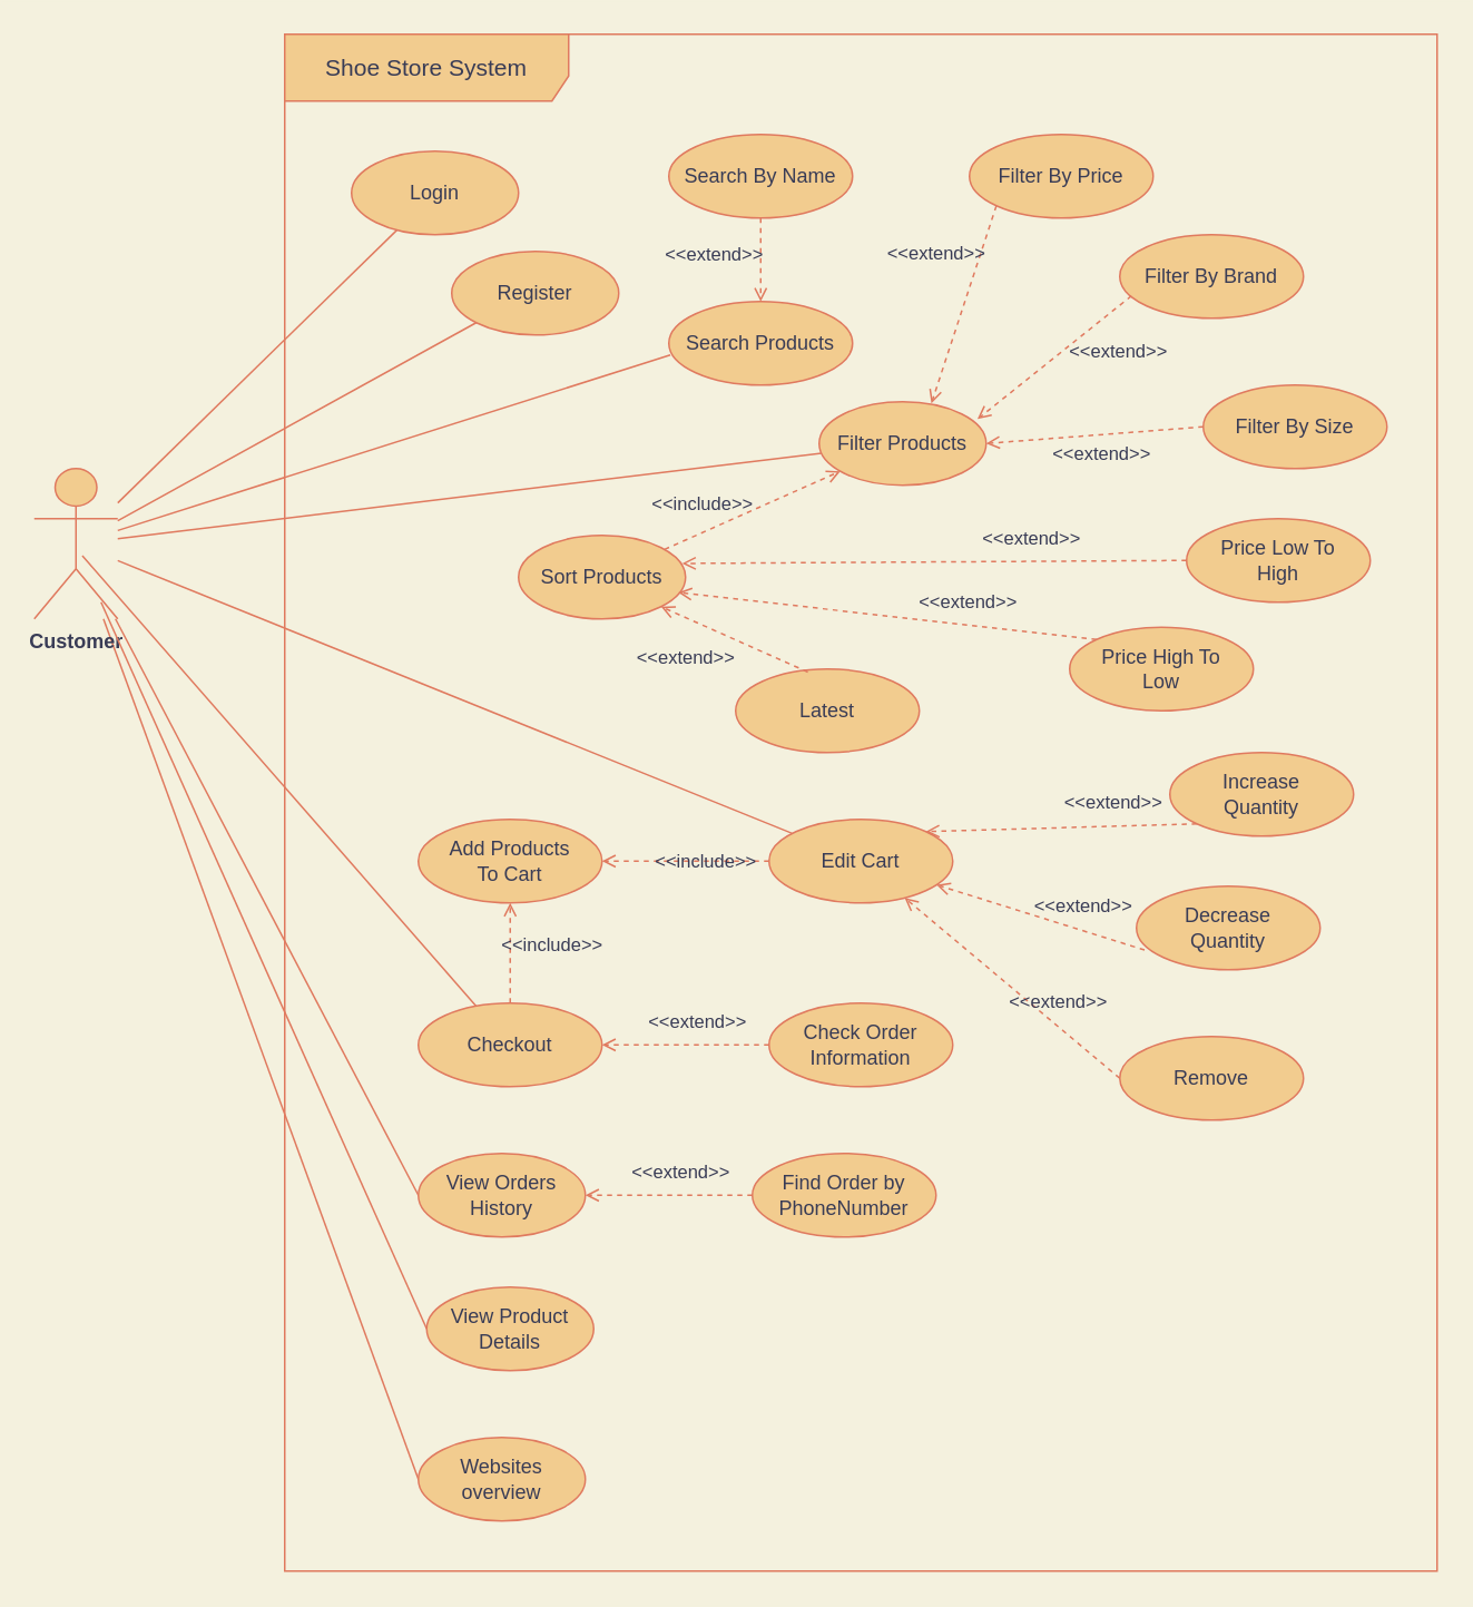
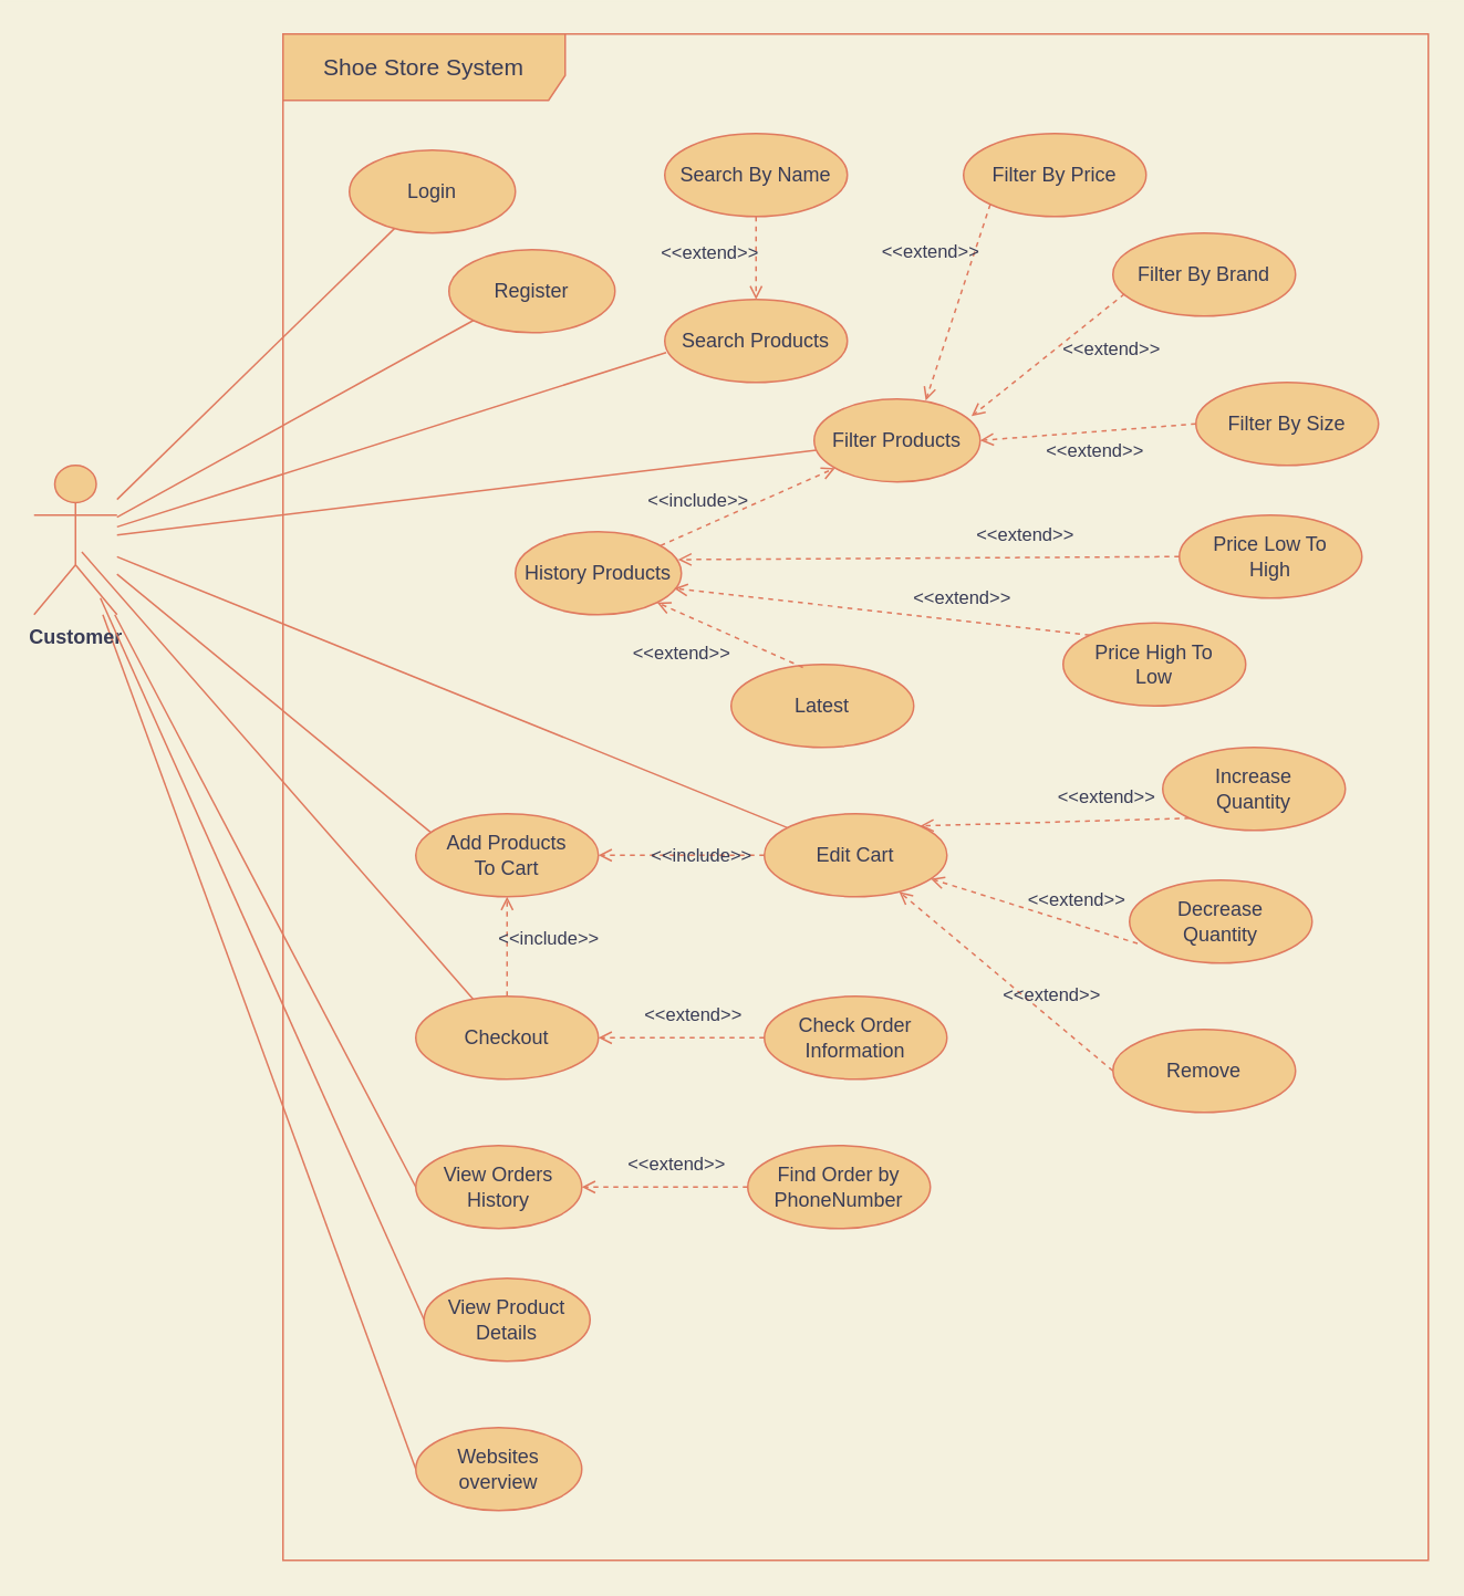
  <mxCell id="0" />
  <mxCell id="1" parent="0" />
  <mxCell id="2" value="&lt;font style=&quot;font-size: 14px&quot;&gt;Shoe Store System&lt;/font&gt;" style="shape=umlFrame;whiteSpace=wrap;html=1;width=170;height=40;fillColor=#F2CC8F;strokeColor=#E07A5F;fontColor=#393C56;" parent="1" vertex="1"><mxGeometry x="170" y="20" width="690" height="920" as="geometry" /></mxCell>
+ <mxCell id="3" style="edgeStyle=none;rounded=0;orthogonalLoop=1;jettySize=auto;html=1;entryX=0.084;entryY=0.228;entryDx=0;entryDy=0;entryPerimeter=0;endArrow=none;endFill=0;fillColor=#F2CC8F;strokeColor=#E07A5F;fontColor=#393C56;labelBackgroundColor=#F4F1DE;" parent="1" source="8" target="28" edge="1"><mxGeometry relative="1" as="geometry" /></mxCell>
  <mxCell id="4" style="rounded=0;orthogonalLoop=1;jettySize=auto;html=1;entryX=0;entryY=1;entryDx=0;entryDy=0;labelBackgroundColor=#F4F1DE;strokeColor=#E07A5F;fontColor=#393C56;endArrow=none;endFill=0;" parent="1" source="8" target="32" edge="1"><mxGeometry relative="1" as="geometry" /></mxCell>
  <mxCell id="5" style="rounded=1;sketch=0;orthogonalLoop=1;jettySize=auto;html=1;entryX=0;entryY=0.5;entryDx=0;entryDy=0;fontColor=#393C56;endArrow=none;endFill=0;strokeColor=#E07A5F;fillColor=#F2CC8F;" parent="1" source="8" target="33" edge="1"><mxGeometry relative="1" as="geometry" /></mxCell>
  <mxCell id="6" style="edgeStyle=none;shape=connector;rounded=0;orthogonalLoop=1;jettySize=auto;html=1;labelBackgroundColor=#F4F1DE;strokeColor=#E07A5F;fontFamily=Helvetica;fontSize=11;fontColor=#393C56;endArrow=none;endFill=0;fillColor=#F2CC8F;" parent="1" source="8" target="40" edge="1"><mxGeometry relative="1" as="geometry" /></mxCell>
  <mxCell id="7" style="edgeStyle=none;shape=connector;rounded=0;orthogonalLoop=1;jettySize=auto;html=1;entryX=0;entryY=0.5;entryDx=0;entryDy=0;labelBackgroundColor=#F4F1DE;strokeColor=#E07A5F;fontFamily=Helvetica;fontSize=11;fontColor=#393C56;endArrow=none;endFill=0;fillColor=#F2CC8F;" parent="1" source="8" target="39" edge="1"><mxGeometry relative="1" as="geometry" /></mxCell>
  <mxCell id="8" value="&lt;b&gt;Customer&lt;/b&gt;" style="shape=umlActor;verticalLabelPosition=bottom;verticalAlign=top;html=1;fillColor=#F2CC8F;strokeColor=#E07A5F;fontColor=#393C56;" parent="1" vertex="1"><mxGeometry x="20" y="280" width="50" height="90" as="geometry" /></mxCell>
  <mxCell id="9" style="rounded=0;orthogonalLoop=1;jettySize=auto;html=1;endArrow=none;endFill=0;exitX=0.008;exitY=0.64;exitDx=0;exitDy=0;exitPerimeter=0;strokeColor=#E07A5F;fontColor=#393C56;labelBackgroundColor=#F4F1DE;" parent="1" source="14" target="8" edge="1"><mxGeometry relative="1" as="geometry" /></mxCell>
  <mxCell id="10" value="" style="edgeStyle=none;rounded=0;orthogonalLoop=1;jettySize=auto;html=1;endArrow=none;endFill=0;strokeColor=#E07A5F;fontColor=#393C56;labelBackgroundColor=#F4F1DE;" parent="1" source="11" target="8" edge="1"><mxGeometry relative="1" as="geometry" /></mxCell>
  <mxCell id="11" value="Filter Products" style="ellipse;whiteSpace=wrap;html=1;fillColor=#F2CC8F;strokeColor=#E07A5F;fontColor=#393C56;" parent="1" vertex="1"><mxGeometry x="490" y="240" width="100" height="50" as="geometry" /></mxCell>
- <mxCell id="12" value="Sort Products" style="ellipse;whiteSpace=wrap;html=1;fillColor=#F2CC8F;strokeColor=#E07A5F;fontColor=#393C56;" parent="1" vertex="1"><mxGeometry x="310" y="320" width="100" height="50" as="geometry" /></mxCell>
+ <mxCell id="12" value="History Products" style="ellipse;whiteSpace=wrap;html=1;fillColor=#F2CC8F;strokeColor=#E07A5F;fontColor=#393C56;" parent="1" vertex="1"><mxGeometry x="310" y="320" width="100" height="50" as="geometry" /></mxCell>
  <mxCell id="13" value="Search By Name" style="ellipse;whiteSpace=wrap;html=1;fillColor=#F2CC8F;strokeColor=#E07A5F;fontColor=#393C56;" parent="1" vertex="1"><mxGeometry x="400" y="80" width="110" height="50" as="geometry" /></mxCell>
  <mxCell id="14" value="Search Products" style="ellipse;whiteSpace=wrap;html=1;fillColor=#F2CC8F;strokeColor=#E07A5F;fontColor=#393C56;" parent="1" vertex="1"><mxGeometry x="400" y="180" width="110" height="50" as="geometry" /></mxCell>
  <mxCell id="15" value="&amp;lt;&amp;lt;extend&amp;gt;&amp;gt;" style="html=1;verticalAlign=bottom;labelBackgroundColor=none;endArrow=open;endFill=0;dashed=1;entryX=0.5;entryY=0;entryDx=0;entryDy=0;exitX=0.5;exitY=1;exitDx=0;exitDy=0;strokeColor=#E07A5F;fontColor=#393C56;" parent="1" source="13" target="14" edge="1"><mxGeometry x="0.247" y="-28" width="160" relative="1" as="geometry"><mxPoint x="461.026" y="148.915" as="sourcePoint" /><mxPoint x="510.8" y="222.6" as="targetPoint" /><mxPoint as="offset" /></mxGeometry></mxCell>
  <mxCell id="16" style="edgeStyle=none;rounded=0;orthogonalLoop=1;jettySize=auto;html=1;endArrow=none;endFill=0;strokeColor=#E07A5F;fontColor=#393C56;labelBackgroundColor=#F4F1DE;" parent="1" source="17" target="8" edge="1"><mxGeometry relative="1" as="geometry" /></mxCell>
  <mxCell id="17" value="Login" style="ellipse;whiteSpace=wrap;html=1;fillColor=#F2CC8F;strokeColor=#E07A5F;fontColor=#393C56;" parent="1" vertex="1"><mxGeometry x="210" y="90" width="100" height="50" as="geometry" /></mxCell>
  <mxCell id="18" value="Filter By Brand" style="ellipse;whiteSpace=wrap;html=1;fillColor=#F2CC8F;strokeColor=#E07A5F;fontColor=#393C56;" parent="1" vertex="1"><mxGeometry x="670" y="140" width="110" height="50" as="geometry" /></mxCell>
  <mxCell id="19" value="Filter By Size" style="ellipse;whiteSpace=wrap;html=1;fillColor=#F2CC8F;strokeColor=#E07A5F;fontColor=#393C56;" parent="1" vertex="1"><mxGeometry x="720" y="230" width="110" height="50" as="geometry" /></mxCell>
  <mxCell id="20" value="&amp;lt;&amp;lt;extend&amp;gt;&amp;gt;" style="html=1;verticalAlign=bottom;labelBackgroundColor=none;endArrow=open;endFill=0;dashed=1;entryX=0.948;entryY=0.208;entryDx=0;entryDy=0;exitX=0.064;exitY=0.732;exitDx=0;exitDy=0;strokeColor=#E07A5F;fontColor=#393C56;exitPerimeter=0;entryPerimeter=0;" parent="1" source="18" target="11" edge="1"><mxGeometry x="-0.448" y="28" width="160" relative="1" as="geometry"><mxPoint x="516.109" y="172.678" as="sourcePoint" /><mxPoint x="379.56" y="267.2" as="targetPoint" /><mxPoint as="offset" /></mxGeometry></mxCell>
  <mxCell id="21" value="&amp;lt;&amp;lt;extend&amp;gt;&amp;gt;" style="html=1;verticalAlign=bottom;labelBackgroundColor=none;endArrow=open;endFill=0;dashed=1;entryX=1;entryY=0.5;entryDx=0;entryDy=0;exitX=0;exitY=0.5;exitDx=0;exitDy=0;strokeColor=#E07A5F;fontColor=#393C56;" parent="1" source="19" target="11" edge="1"><mxGeometry x="-0.04" y="20" width="160" relative="1" as="geometry"><mxPoint x="425" y="305" as="sourcePoint" /><mxPoint x="335.355" y="362.322" as="targetPoint" /><mxPoint as="offset" /></mxGeometry></mxCell>
  <mxCell id="22" value="Price High To &lt;br&gt;Low" style="ellipse;whiteSpace=wrap;html=1;fillColor=#F2CC8F;strokeColor=#E07A5F;fontColor=#393C56;" parent="1" vertex="1"><mxGeometry x="640" y="375" width="110" height="50" as="geometry" /></mxCell>
  <mxCell id="23" value="Latest" style="ellipse;whiteSpace=wrap;html=1;fillColor=#F2CC8F;strokeColor=#E07A5F;fontColor=#393C56;" parent="1" vertex="1"><mxGeometry x="440" y="400" width="110" height="50" as="geometry" /></mxCell>
  <mxCell id="24" value="Price Low To &lt;br&gt;High" style="ellipse;whiteSpace=wrap;html=1;fillColor=#F2CC8F;strokeColor=#E07A5F;fontColor=#393C56;" parent="1" vertex="1"><mxGeometry x="710" y="310" width="110" height="50" as="geometry" /></mxCell>
  <mxCell id="25" value="&amp;lt;&amp;lt;extend&amp;gt;&amp;gt;" style="html=1;verticalAlign=bottom;labelBackgroundColor=none;endArrow=open;endFill=0;dashed=1;exitX=0;exitY=0.5;exitDx=0;exitDy=0;strokeColor=#E07A5F;fontColor=#393C56;entryX=0.98;entryY=0.336;entryDx=0;entryDy=0;entryPerimeter=0;" parent="1" source="24" target="12" edge="1"><mxGeometry x="-0.385" y="-5" width="160" relative="1" as="geometry"><mxPoint x="650" y="295" as="sourcePoint" /><mxPoint x="630" y="330" as="targetPoint" /><mxPoint as="offset" /></mxGeometry></mxCell>
  <mxCell id="26" value="&amp;lt;&amp;lt;extend&amp;gt;&amp;gt;" style="html=1;verticalAlign=bottom;labelBackgroundColor=none;endArrow=open;endFill=0;dashed=1;entryX=0.956;entryY=0.684;entryDx=0;entryDy=0;exitX=0;exitY=0;exitDx=0;exitDy=0;strokeColor=#E07A5F;fontColor=#393C56;entryPerimeter=0;" parent="1" source="22" target="12" edge="1"><mxGeometry x="-0.385" y="-5" width="160" relative="1" as="geometry"><mxPoint x="500" y="365" as="sourcePoint" /><mxPoint x="370" y="365" as="targetPoint" /><mxPoint as="offset" /></mxGeometry></mxCell>
  <mxCell id="27" value="&amp;lt;&amp;lt;extend&amp;gt;&amp;gt;" style="html=1;verticalAlign=bottom;labelBackgroundColor=none;endArrow=open;endFill=0;dashed=1;entryX=1;entryY=1;entryDx=0;entryDy=0;exitX=0.393;exitY=0.036;exitDx=0;exitDy=0;strokeColor=#E07A5F;fontColor=#393C56;exitPerimeter=0;" parent="1" source="23" target="12" edge="1"><mxGeometry x="0.384" y="30" width="160" relative="1" as="geometry"><mxPoint x="606.109" y="397.322" as="sourcePoint" /><mxPoint x="380" y="375" as="targetPoint" /><mxPoint as="offset" /></mxGeometry></mxCell>
  <mxCell id="28" value="Add Products &lt;br&gt;To Cart" style="ellipse;whiteSpace=wrap;html=1;fillColor=#F2CC8F;strokeColor=#E07A5F;fontColor=#393C56;" parent="1" vertex="1"><mxGeometry x="250" y="490" width="110" height="50" as="geometry" /></mxCell>
  <mxCell id="29" value="&amp;lt;&amp;lt;include&amp;gt;&amp;gt;" style="html=1;verticalAlign=bottom;labelBackgroundColor=none;endArrow=open;endFill=0;dashed=1;strokeColor=#E07A5F;fontColor=#393C56;" parent="1" source="40" target="28" edge="1"><mxGeometry x="-0.231" y="10" width="160" relative="1" as="geometry"><mxPoint x="384.597" y="529.559" as="sourcePoint" /><mxPoint x="340" y="476" as="targetPoint" /><mxPoint y="-1" as="offset" /></mxGeometry></mxCell>
  <mxCell id="30" value="Filter By Price" style="ellipse;whiteSpace=wrap;html=1;fillColor=#F2CC8F;strokeColor=#E07A5F;fontColor=#393C56;" parent="1" vertex="1"><mxGeometry x="580" y="80" width="110" height="50" as="geometry" /></mxCell>
  <mxCell id="31" value="&amp;lt;&amp;lt;extend&amp;gt;&amp;gt;" style="html=1;verticalAlign=bottom;labelBackgroundColor=none;endArrow=open;endFill=0;dashed=1;entryX=0.672;entryY=0.02;entryDx=0;entryDy=0;exitX=0;exitY=1;exitDx=0;exitDy=0;strokeColor=#E07A5F;fontColor=#393C56;entryPerimeter=0;" parent="1" source="30" target="11" edge="1"><mxGeometry x="-0.25" y="-23" width="160" relative="1" as="geometry"><mxPoint x="727.04" y="216.6" as="sourcePoint" /><mxPoint x="484.8" y="280.4" as="targetPoint" /><mxPoint as="offset" /></mxGeometry></mxCell>
  <mxCell id="32" value="Register" style="ellipse;whiteSpace=wrap;html=1;fillColor=#F2CC8F;strokeColor=#E07A5F;fontColor=#393C56;" parent="1" vertex="1"><mxGeometry x="270" y="150" width="100" height="50" as="geometry" /></mxCell>
  <mxCell id="33" value="Websites overview" style="ellipse;whiteSpace=wrap;html=1;fillColor=#F2CC8F;strokeColor=#E07A5F;fontColor=#393C56;" parent="1" vertex="1"><mxGeometry x="250" y="860" width="100" height="50" as="geometry" /></mxCell>
  <mxCell id="34" value="&amp;lt;&amp;lt;include&amp;gt;&amp;gt;" style="html=1;verticalAlign=bottom;labelBackgroundColor=none;endArrow=open;endFill=0;dashed=1;entryX=0.5;entryY=1;entryDx=0;entryDy=0;strokeColor=#E07A5F;fontColor=#393C56;exitX=0.5;exitY=0;exitDx=0;exitDy=0;" parent="1" source="47" target="28" edge="1"><mxGeometry x="-0.143" y="-25" width="160" relative="1" as="geometry"><mxPoint x="430" y="635" as="sourcePoint" /><mxPoint x="360" y="635" as="targetPoint" /><mxPoint as="offset" /></mxGeometry></mxCell>
  <mxCell id="35" style="edgeStyle=none;rounded=0;orthogonalLoop=1;jettySize=auto;html=1;endArrow=none;endFill=0;fillColor=#F2CC8F;strokeColor=#E07A5F;fontColor=#393C56;labelBackgroundColor=#F4F1DE;exitX=0.576;exitY=0.58;exitDx=0;exitDy=0;exitPerimeter=0;" parent="1" source="8" target="47" edge="1"><mxGeometry relative="1" as="geometry"><mxPoint x="80" y="361.281" as="sourcePoint" /><mxPoint x="259.24" y="621.4" as="targetPoint" /></mxGeometry></mxCell>
  <mxCell id="36" value="&amp;lt;&amp;lt;include&amp;gt;&amp;gt;" style="html=1;verticalAlign=bottom;labelBackgroundColor=none;endArrow=open;endFill=0;dashed=1;strokeColor=#E07A5F;fontColor=#393C56;" parent="1" source="12" target="11" edge="1"><mxGeometry x="-0.511" y="8" width="160" relative="1" as="geometry"><mxPoint x="440" y="635" as="sourcePoint" /><mxPoint x="360" y="635" as="targetPoint" /><mxPoint as="offset" /></mxGeometry></mxCell>
  <mxCell id="37" value="View Product Details" style="ellipse;whiteSpace=wrap;html=1;fillColor=#F2CC8F;strokeColor=#E07A5F;fontColor=#393C56;" parent="1" vertex="1"><mxGeometry x="255" y="770" width="100" height="50" as="geometry" /></mxCell>
  <mxCell id="38" style="edgeStyle=none;rounded=0;orthogonalLoop=1;jettySize=auto;html=1;entryX=0;entryY=0.5;entryDx=0;entryDy=0;endArrow=none;endFill=0;fillColor=#F2CC8F;strokeColor=#E07A5F;fontColor=#393C56;labelBackgroundColor=#F4F1DE;exitX=0.8;exitY=0.889;exitDx=0;exitDy=0;exitPerimeter=0;" parent="1" source="8" target="37" edge="1"><mxGeometry relative="1" as="geometry"><mxPoint x="80" y="361.281" as="sourcePoint" /><mxPoint x="259.24" y="621.4" as="targetPoint" /></mxGeometry></mxCell>
  <mxCell id="39" value="View Orders History" style="ellipse;whiteSpace=wrap;html=1;fillColor=#F2CC8F;strokeColor=#E07A5F;fontColor=#393C56;" parent="1" vertex="1"><mxGeometry x="250" y="690" width="100" height="50" as="geometry" /></mxCell>
  <mxCell id="40" value="Edit Cart" style="ellipse;whiteSpace=wrap;html=1;fillColor=#F2CC8F;strokeColor=#E07A5F;fontColor=#393C56;" parent="1" vertex="1"><mxGeometry x="460" y="490" width="110" height="50" as="geometry" /></mxCell>
  <mxCell id="41" value="Remove" style="ellipse;whiteSpace=wrap;html=1;fillColor=#F2CC8F;strokeColor=#E07A5F;fontColor=#393C56;" parent="1" vertex="1"><mxGeometry x="670" y="620" width="110" height="50" as="geometry" /></mxCell>
  <mxCell id="42" value="Decrease &lt;br&gt;Quantity" style="ellipse;whiteSpace=wrap;html=1;fillColor=#F2CC8F;strokeColor=#E07A5F;fontColor=#393C56;" parent="1" vertex="1"><mxGeometry x="680" y="530" width="110" height="50" as="geometry" /></mxCell>
  <mxCell id="43" value="Increase &lt;br&gt;Quantity" style="ellipse;whiteSpace=wrap;html=1;fillColor=#F2CC8F;strokeColor=#E07A5F;fontColor=#393C56;" parent="1" vertex="1"><mxGeometry x="700" y="450" width="110" height="50" as="geometry" /></mxCell>
  <mxCell id="44" value="&amp;lt;&amp;lt;extend&amp;gt;&amp;gt;" style="html=1;verticalAlign=bottom;labelBackgroundColor=none;endArrow=open;endFill=0;dashed=1;exitX=0;exitY=0.5;exitDx=0;exitDy=0;strokeColor=#E07A5F;fontColor=#393C56;" parent="1" source="41" target="40" edge="1"><mxGeometry x="-0.385" y="-5" width="160" relative="1" as="geometry"><mxPoint x="1125" y="985" as="sourcePoint" /><mxPoint x="994.56" y="963" as="targetPoint" /><mxPoint as="offset" /></mxGeometry></mxCell>
  <mxCell id="45" value="&amp;lt;&amp;lt;extend&amp;gt;&amp;gt;" style="html=1;verticalAlign=bottom;labelBackgroundColor=none;endArrow=open;endFill=0;dashed=1;exitX=0.044;exitY=0.764;exitDx=0;exitDy=0;strokeColor=#E07A5F;fontColor=#393C56;exitPerimeter=0;" parent="1" source="42" target="40" edge="1"><mxGeometry x="-0.385" y="-5" width="160" relative="1" as="geometry"><mxPoint x="1125" y="905" as="sourcePoint" /><mxPoint x="992.25" y="943.8" as="targetPoint" /><mxPoint as="offset" /></mxGeometry></mxCell>
  <mxCell id="46" value="&amp;lt;&amp;lt;extend&amp;gt;&amp;gt;" style="html=1;verticalAlign=bottom;labelBackgroundColor=none;endArrow=open;endFill=0;dashed=1;entryX=1;entryY=0;entryDx=0;entryDy=0;exitX=0;exitY=1;exitDx=0;exitDy=0;strokeColor=#E07A5F;fontColor=#393C56;" parent="1" source="43" target="40" edge="1"><mxGeometry x="-0.385" y="-5" width="160" relative="1" as="geometry"><mxPoint x="1151.109" y="777.322" as="sourcePoint" /><mxPoint x="1010.6" y="734.2" as="targetPoint" /><mxPoint as="offset" /></mxGeometry></mxCell>
  <mxCell id="47" value="Checkout" style="ellipse;whiteSpace=wrap;html=1;fillColor=#F2CC8F;strokeColor=#E07A5F;fontColor=#393C56;" parent="1" vertex="1"><mxGeometry x="250" y="600" width="110" height="50" as="geometry" /></mxCell>
  <mxCell id="48" value="Check Order Information" style="ellipse;whiteSpace=wrap;html=1;fillColor=#F2CC8F;strokeColor=#E07A5F;fontColor=#393C56;" parent="1" vertex="1"><mxGeometry x="460" y="600" width="110" height="50" as="geometry" /></mxCell>
  <mxCell id="49" value="&amp;lt;&amp;lt;extend&amp;gt;&amp;gt;" style="html=1;verticalAlign=bottom;labelBackgroundColor=none;endArrow=open;endFill=0;dashed=1;entryX=1;entryY=0.5;entryDx=0;entryDy=0;exitX=0;exitY=0.5;exitDx=0;exitDy=0;strokeColor=#E07A5F;fontColor=#393C56;" parent="1" source="48" target="47" edge="1"><mxGeometry x="-0.143" y="-5" width="160" relative="1" as="geometry"><mxPoint x="966.109" y="1152.678" as="sourcePoint" /><mxPoint x="793.891" y="1257.322" as="targetPoint" /><mxPoint as="offset" /></mxGeometry></mxCell>
  <mxCell id="50" value="Find Order by PhoneNumber" style="ellipse;whiteSpace=wrap;html=1;fillColor=#F2CC8F;strokeColor=#E07A5F;fontColor=#393C56;" parent="1" vertex="1"><mxGeometry x="450" y="690" width="110" height="50" as="geometry" /></mxCell>
  <mxCell id="51" value="&amp;lt;&amp;lt;extend&amp;gt;&amp;gt;" style="html=1;verticalAlign=bottom;labelBackgroundColor=none;endArrow=open;endFill=0;dashed=1;strokeColor=#E07A5F;fontColor=#393C56;" parent="1" source="50" target="39" edge="1"><mxGeometry x="-0.143" y="-5" width="160" relative="1" as="geometry"><mxPoint x="470" y="655" as="sourcePoint" /><mxPoint x="370" y="645" as="targetPoint" /><mxPoint as="offset" /></mxGeometry></mxCell>
